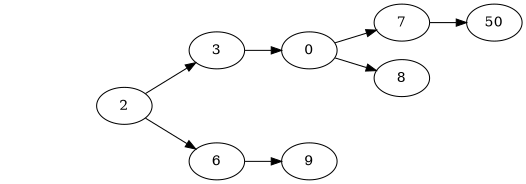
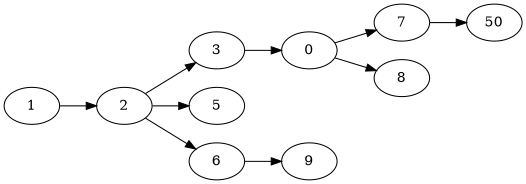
  digraph {
    rankdir=LR
    node [alpha=0.08]
+   1 [alpha=0.03 expect_size=46280704]
    2 [alpha=0.11 expect_size=13012992]
    3 [alpha=0.16 expect_size=8509440]
+   5 [alpha=0.13 expect_size=22727680]
    6 [alpha=0.09 expect_size=33635328]
    n6 [alpha=0.00 expect_size=26973184 label=0]
    9 [alpha=0.18 expect_size=6547456]
    7 [expect_size=46673920]
    8 [alpha=0.17 expect_size=30230528]
    n10 [expect_size=22746112 label=50]
+   1 -> 2
    2 -> 3
+   2 -> 5
    2 -> 6
    3 -> n6
    6 -> 9
    n6 -> 7
    n6 -> 8
    7 -> n10
  }
